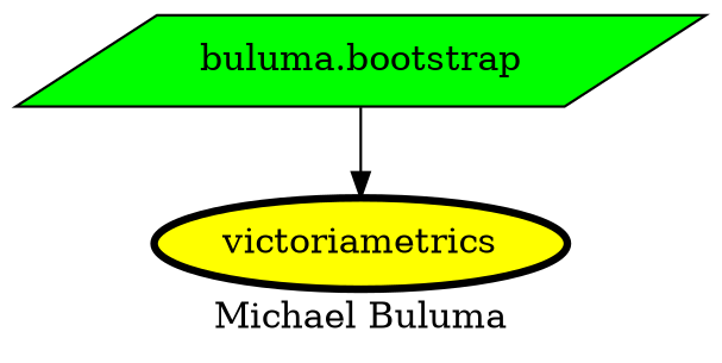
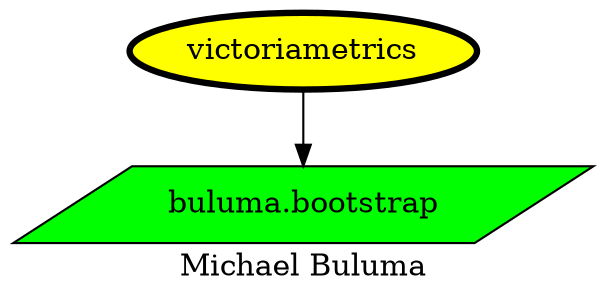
  digraph {
    label="Michael Buluma"
    node [style=filled]
    victoriametrics [fillcolor=yellow penwidth=3 shape=ellipse]
    "buluma.bootstrap" [fillcolor=green shape=parallelogram]
-   "buluma.bootstrap" -> victoriametrics
+   victoriametrics -> "buluma.bootstrap"
  }
